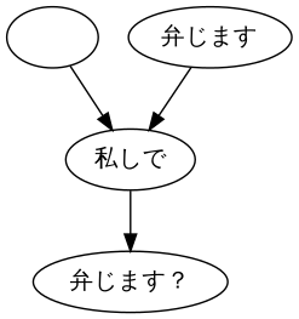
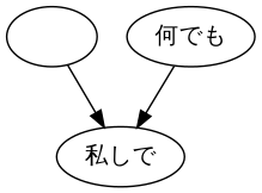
  digraph {
    n1 [label="　"]
    n2 [label="私しで"]
-   n3 [label="弁じます？"]
-   n4 [label="弁じます"]
+   n4 [label="何でも"]
    n1 -> n2
-   n2 -> n3
    n4 -> n2
  }
